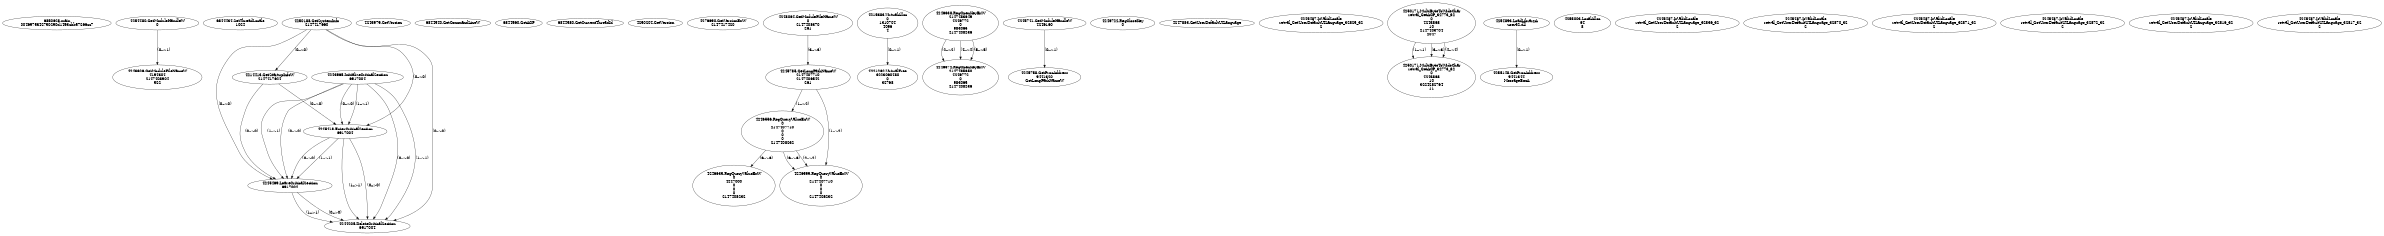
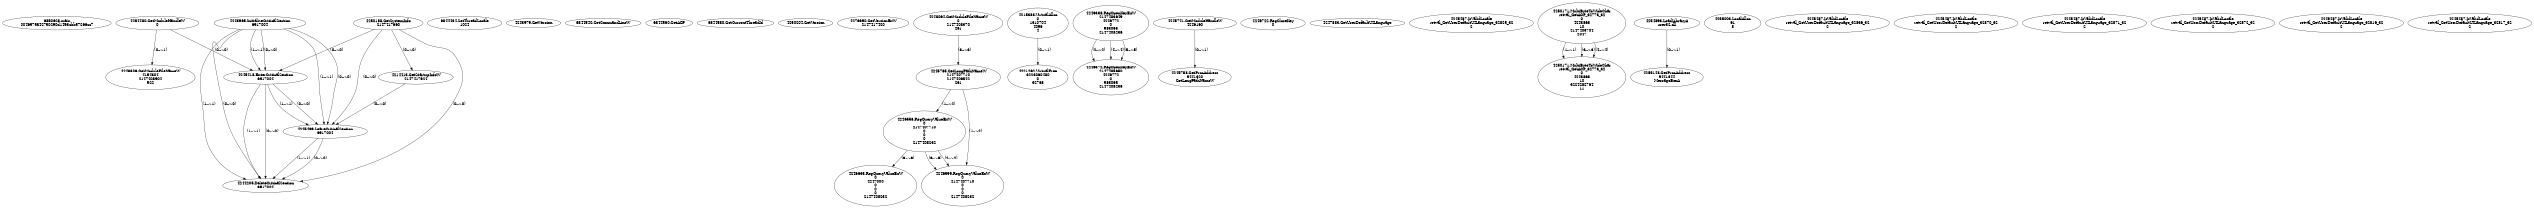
  digraph {
    n1 [label="6850628.main\n0046975a42750290d1453cbb57266cc7"]
    n2 [label="4254480.GetModuleHandleW\n0"]
    n3 [label="4243306.GetModuleFileNameW\n4194304\n2147408904\n522"]
    n4 [label="6844434.SetThreadLocale\n1024"]
    n5 [label="4243965.InitializeCriticalSection\n6917004"]
    n6 [label="4245418.EnterCriticalSection\n6917004"]
    n7 [label="4245469.LeaveCriticalSection\n6917004"]
    n8 [label="4244205.DeleteCriticalSection\n6917004"]
    n9 [label="4250188.GetSystemInfo\n2147417660"]
    n10 [label="4214413.GetStartupInfoW\n2147417624"]
    n11 [label="4243979.GetVersion\n"]
    n12 [label="6844540.GetCommandLineW\n"]
    n13 [label="6844560.GetACP\n"]
    n14 [label="6844580.GetCurrentThreadId\n"]
    n15 [label="4250204.GetVersion\n"]
    n16 [label="4276690.GetVersionExW\n2147417420"]
    n17 [label="4248064.GetModuleFileNameW\n0\n2147408370\n261"]
    n18 [label="4245785.GetLongPathNameW\n2147407710\n2147406542\n261"]
    n19 [label="4246556.RegQueryValueExW\n0\n2147407710\n0\n0\n0\n2147408232"]
    n20 [label="4246599.RegQueryValueExW\n0\n2147407710\n0\n0\n0\n2147408232"]
    n21 [label="4215383.VirtualAlloc\n0\n1310704\n4096\n4"]
    n22 [label="4221262.VirtualFree\n3223060480\n0\n32768"]
    n23 [label="4246338.RegOpenKeyExW\n2147483649\n4246772\n0\n983065\n2147408236"]
    n24 [label="4246372.RegOpenKeyExW\n2147483650\n4246772\n0\n983065\n2147408236"]
    n25 [label="4245741.GetModuleHandleW\n4246160"]
    n26 [label="4245758.GetProcAddress\n9441320\nGetLongPathNameW"]
    n27 [label="4246635.RegQueryValueExW\n0\n4247000\n0\n0\n0\n2147408232"]
    n28 [label="4246722.RegCloseKey\n0"]
    n29 [label="4247883.GetUserDefaultUILanguage\n"]
    n30 [label="4245487.IsValidLocale\nretval_GetUserDefaultUILanguage_32825_32\n2"]
    n31 [label="4250171.MultiByteToWideChar\nretval_GetACP_32773_32\n0\n4243868\n10\n2147403704\n2047"]
    n32 [label="4250171.MultiByteToWideChar\nretval_GetACP_32773_32\n0\n4243868\n10\n3224282764\n11"]
    n33 [label="4254893.LoadLibraryA\nuser32.dll"]
    n34 [label="4255148.GetProcAddress\n9441344\nMessageBoxA"]
-   n35 [label="4255003.LocalAlloc\n64\n8"]
+   n35 [label="4255003.LocalAlloc\n61\n8"]
    n36 [label="4245487.IsValidLocale\nretval_GetUserDefaultUILanguage_32836_32\n2"]
    n37 [label="4245487.IsValidLocale\nretval_GetUserDefaultUILanguage_32870_32\n2"]
    n38 [label="4245487.IsValidLocale\nretval_GetUserDefaultUILanguage_32871_32\n2"]
    n39 [label="4245487.IsValidLocale\nretval_GetUserDefaultUILanguage_32872_32\n2"]
    n40 [label="4245487.IsValidLocale\nretval_GetUserDefaultUILanguage_32816_32\n2"]
    n41 [label="4245487.IsValidLocale\nretval_GetUserDefaultUILanguage_32817_32\n2"]
    n2 -> n3 [label="(0-->1)"]
    n5 -> n6 [label="(1-->1)"]
    n5 -> n6 [label="(0-->0)"]
    n5 -> n7 [label="(1-->1)"]
    n5 -> n7 [label="(0-->0)"]
    n5 -> n8 [label="(1-->1)"]
    n5 -> n8 [label="(0-->0)"]
    n6 -> n7 [label="(1-->1)"]
    n6 -> n7 [label="(0-->0)"]
    n6 -> n8 [label="(1-->1)"]
    n6 -> n8 [label="(0-->0)"]
    n7 -> n8 [label="(1-->1)"]
    n7 -> n8 [label="(0-->0)"]
    n9 -> n6 [label="(0-->0)"]
    n9 -> n7 [label="(0-->0)"]
    n9 -> n8 [label="(0-->0)"]
    n9 -> n10 [label="(0-->0)"]
-   n10 -> n6 [label="(0-->0)"]
+   n2 -> n6 [label="(0-->0)"]
    n10 -> n7 [label="(0-->0)"]
    n17 -> n18 [label="(3-->3)"]
    n18 -> n19 [label="(1-->2)"]
    n18 -> n20 [label="(1-->2)"]
    n19 -> n20 [label="(2-->2)"]
    n19 -> n20 [label="(6-->6)"]
    n19 -> n27 [label="(6-->6)"]
    n21 -> n22 [label="(0-->1)"]
    n23 -> n24 [label="(2-->2)"]
    n23 -> n24 [label="(4-->4)"]
    n23 -> n24 [label="(5-->5)"]
    n25 -> n26 [label="(0-->1)"]
    n31 -> n32 [label="(1-->1)"]
    n31 -> n32 [label="(3-->3)"]
    n31 -> n32 [label="(4-->4)"]
    n33 -> n34 [label="(0-->1)"]
  }
